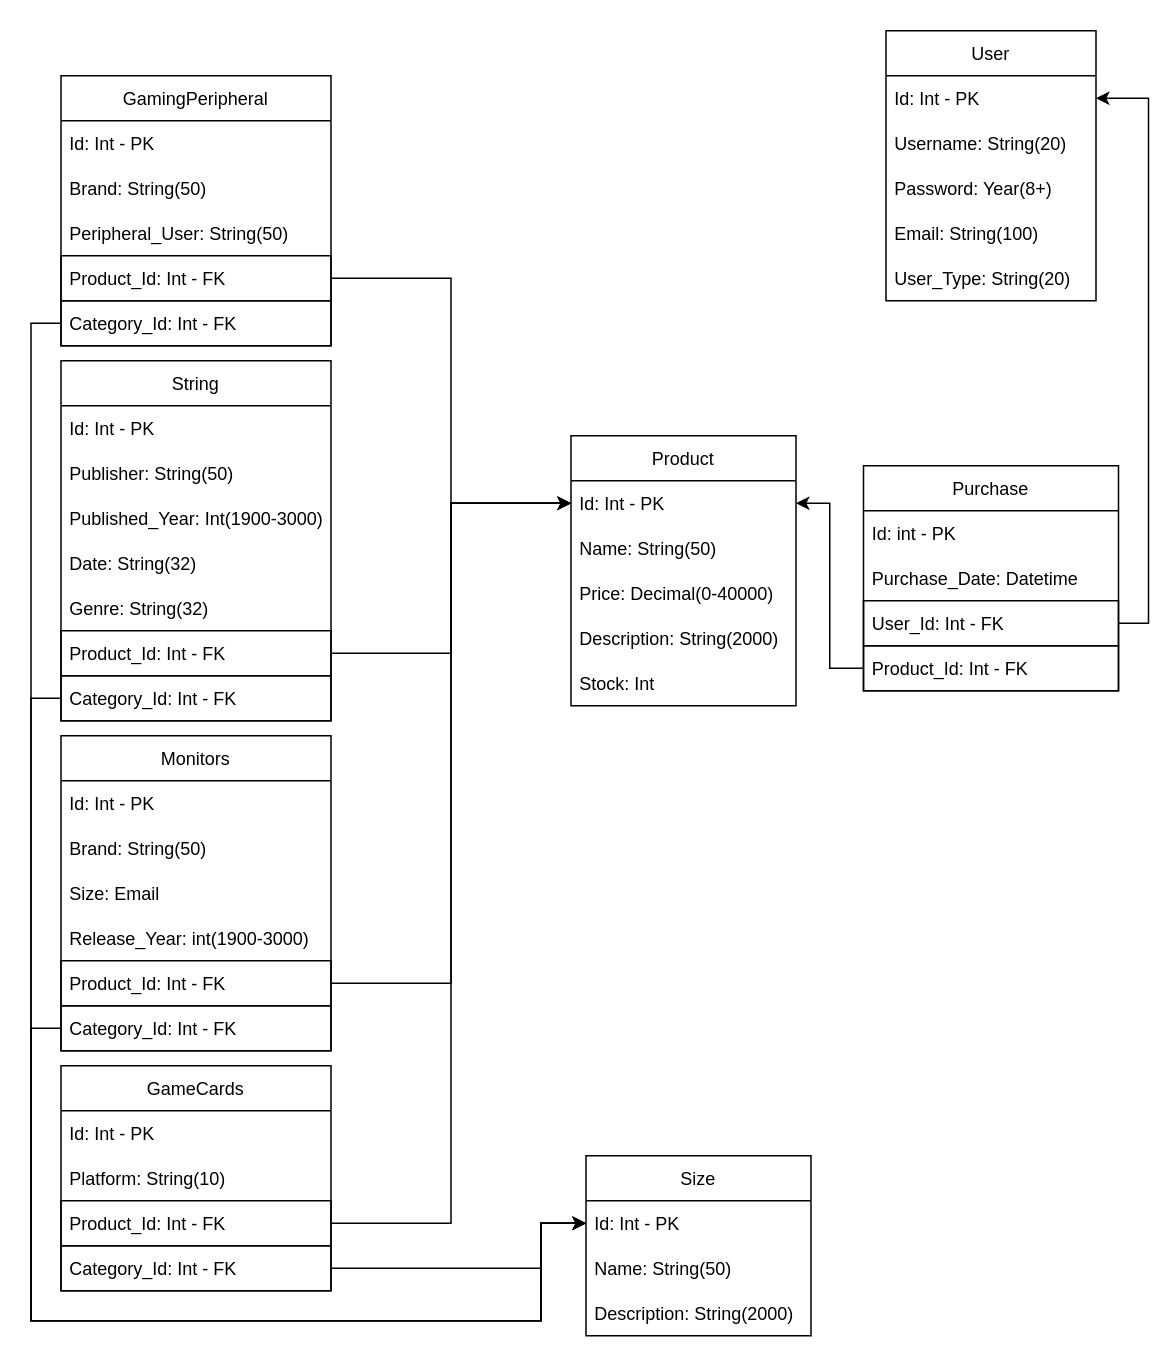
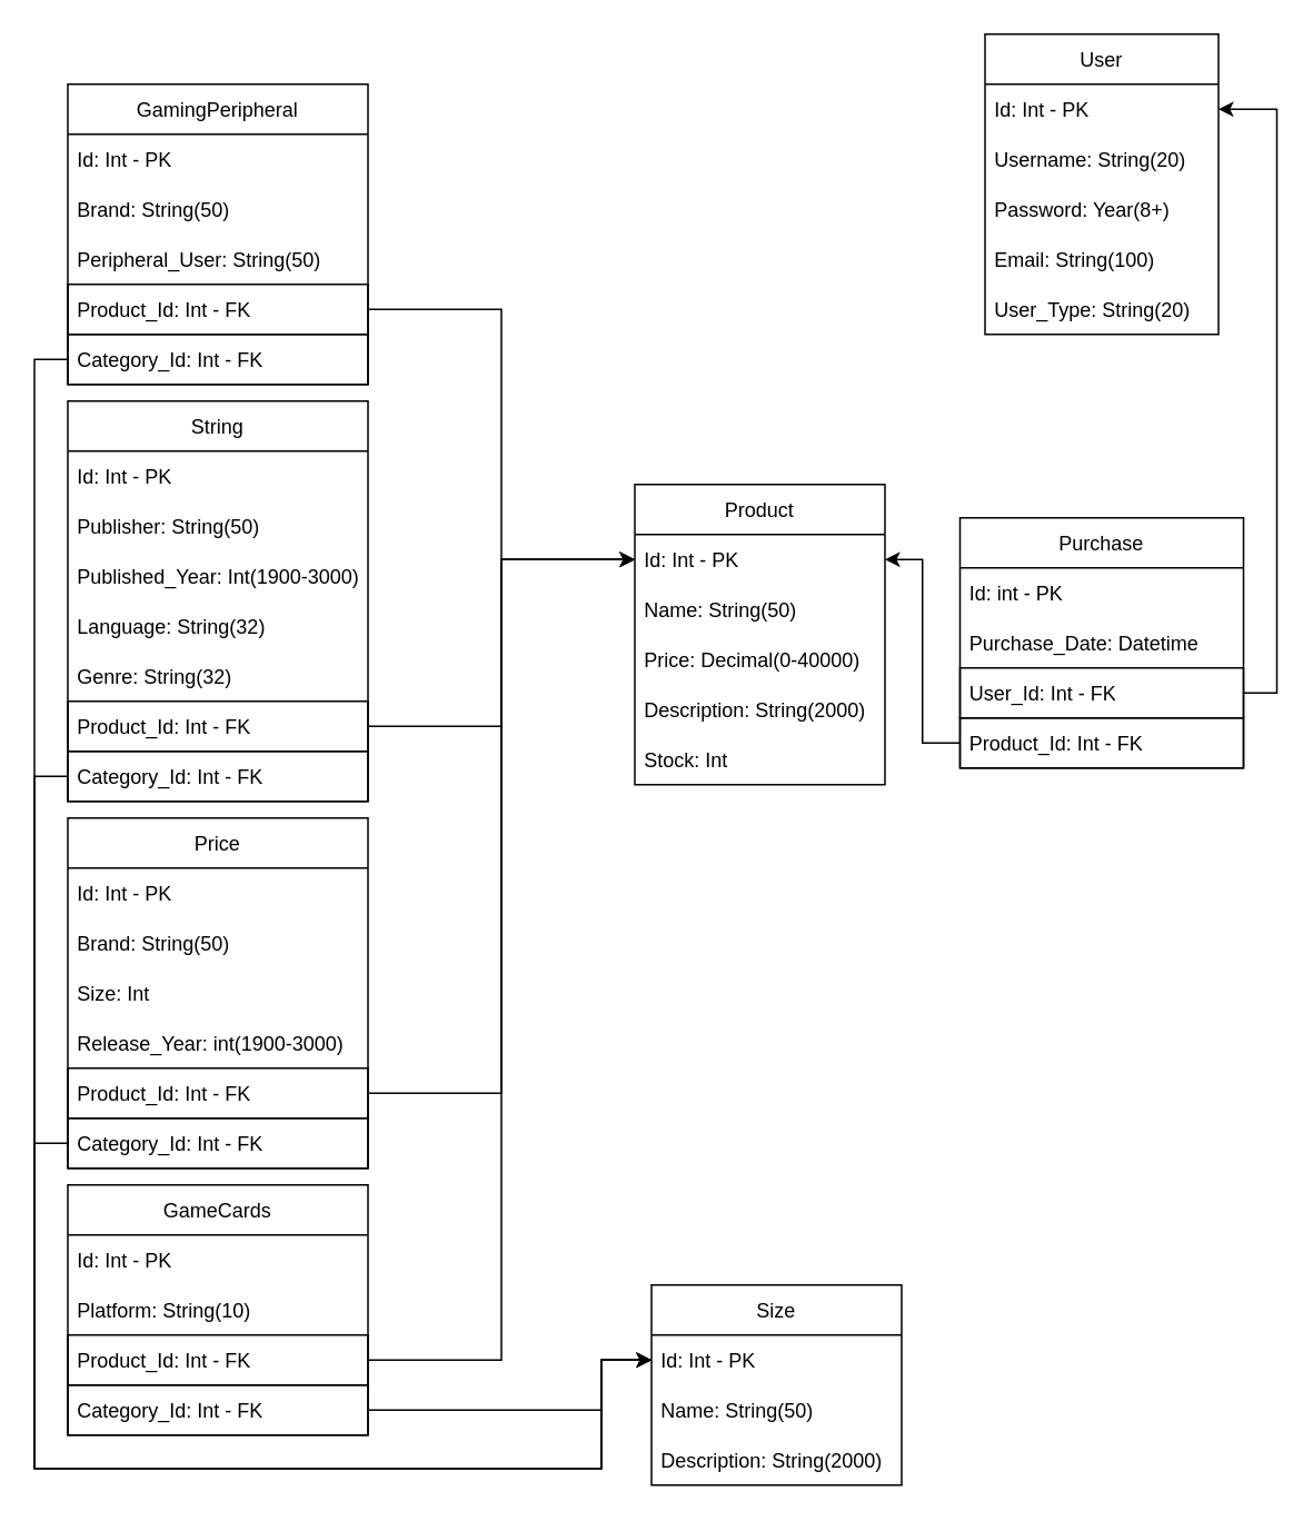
  <mxCell id="0" />
  <mxCell id="1" parent="0" />
  <mxCell id="2" value="String" style="swimlane;fontStyle=0;childLayout=stackLayout;horizontal=1;startSize=30;horizontalStack=0;resizeParent=1;resizeParentMax=0;resizeLast=0;collapsible=1;marginBottom=0;" parent="1" vertex="1"><mxGeometry x="40" y="240" width="180" height="240" as="geometry"><mxRectangle x="290" y="160" width="70" height="30" as="alternateBounds" /></mxGeometry></mxCell>
  <mxCell id="3" value="Id: Int - PK" style="text;strokeColor=none;fillColor=none;align=left;verticalAlign=middle;spacingLeft=4;spacingRight=4;overflow=hidden;points=[[0,0.5],[1,0.5]];portConstraint=eastwest;rotatable=0;" parent="2" vertex="1"><mxGeometry y="30" width="180" height="30" as="geometry" /></mxCell>
  <mxCell id="4" value="Publisher: String(50)" style="text;strokeColor=none;fillColor=none;align=left;verticalAlign=middle;spacingLeft=4;spacingRight=4;overflow=hidden;points=[[0,0.5],[1,0.5]];portConstraint=eastwest;rotatable=0;" parent="2" vertex="1"><mxGeometry y="60" width="180" height="30" as="geometry" /></mxCell>
  <mxCell id="5" value="Published_Year: Int(1900-3000)" style="text;strokeColor=none;fillColor=none;align=left;verticalAlign=middle;spacingLeft=4;spacingRight=4;overflow=hidden;points=[[0,0.5],[1,0.5]];portConstraint=eastwest;rotatable=0;" parent="2" vertex="1"><mxGeometry y="90" width="180" height="30" as="geometry" /></mxCell>
- <mxCell id="6" value="Date: String(32)" style="text;strokeColor=none;fillColor=none;align=left;verticalAlign=middle;spacingLeft=4;spacingRight=4;overflow=hidden;points=[[0,0.5],[1,0.5]];portConstraint=eastwest;rotatable=0;" parent="2" vertex="1"><mxGeometry y="120" width="180" height="30" as="geometry" /></mxCell>
+ <mxCell id="6" value="Language: String(32)" style="text;strokeColor=none;fillColor=none;align=left;verticalAlign=middle;spacingLeft=4;spacingRight=4;overflow=hidden;points=[[0,0.5],[1,0.5]];portConstraint=eastwest;rotatable=0;" parent="2" vertex="1"><mxGeometry y="120" width="180" height="30" as="geometry" /></mxCell>
  <mxCell id="7" value="Genre: String(32)" style="text;strokeColor=none;fillColor=none;align=left;verticalAlign=middle;spacingLeft=4;spacingRight=4;overflow=hidden;points=[[0,0.5],[1,0.5]];portConstraint=eastwest;rotatable=0;" parent="2" vertex="1"><mxGeometry y="150" width="180" height="30" as="geometry" /></mxCell>
  <mxCell id="8" value="Product_Id: Int - FK" style="text;strokeColor=default;fillColor=none;align=left;verticalAlign=middle;spacingLeft=4;spacingRight=4;overflow=hidden;points=[[0,0.5],[1,0.5]];portConstraint=eastwest;rotatable=0;" parent="2" vertex="1"><mxGeometry y="180" width="180" height="30" as="geometry" /></mxCell>
  <mxCell id="9" value="Category_Id: Int - FK" style="text;strokeColor=default;fillColor=none;align=left;verticalAlign=middle;spacingLeft=4;spacingRight=4;overflow=hidden;points=[[0,0.5],[1,0.5]];portConstraint=eastwest;rotatable=0;" parent="2" vertex="1"><mxGeometry y="210" width="180" height="30" as="geometry" /></mxCell>
  <mxCell id="10" value="GamingPeripheral" style="swimlane;fontStyle=0;childLayout=stackLayout;horizontal=1;startSize=30;horizontalStack=0;resizeParent=1;resizeParentMax=0;resizeLast=0;collapsible=1;marginBottom=0;" parent="1" vertex="1"><mxGeometry x="40" y="50" width="180" height="180" as="geometry" /></mxCell>
  <mxCell id="11" value="Id: Int - PK" style="text;strokeColor=none;fillColor=none;align=left;verticalAlign=middle;spacingLeft=4;spacingRight=4;overflow=hidden;points=[[0,0.5],[1,0.5]];portConstraint=eastwest;rotatable=0;" parent="10" vertex="1"><mxGeometry y="30" width="180" height="30" as="geometry" /></mxCell>
  <mxCell id="12" value="Brand: String(50)" style="text;strokeColor=none;fillColor=none;align=left;verticalAlign=middle;spacingLeft=4;spacingRight=4;overflow=hidden;points=[[0,0.5],[1,0.5]];portConstraint=eastwest;rotatable=0;" parent="10" vertex="1"><mxGeometry y="60" width="180" height="30" as="geometry" /></mxCell>
  <mxCell id="13" value="Peripheral_User: String(50)" style="text;strokeColor=none;fillColor=none;align=left;verticalAlign=middle;spacingLeft=4;spacingRight=4;overflow=hidden;points=[[0,0.5],[1,0.5]];portConstraint=eastwest;rotatable=0;" parent="10" vertex="1"><mxGeometry y="90" width="180" height="30" as="geometry" /></mxCell>
  <mxCell id="14" value="Product_Id: Int - FK" style="text;strokeColor=default;fillColor=none;align=left;verticalAlign=middle;spacingLeft=4;spacingRight=4;overflow=hidden;points=[[0,0.5],[1,0.5]];portConstraint=eastwest;rotatable=0;" parent="10" vertex="1"><mxGeometry y="120" width="180" height="30" as="geometry" /></mxCell>
  <mxCell id="15" value="Category_Id: Int - FK" style="text;strokeColor=default;fillColor=none;align=left;verticalAlign=middle;spacingLeft=4;spacingRight=4;overflow=hidden;points=[[0,0.5],[1,0.5]];portConstraint=eastwest;rotatable=0;" parent="10" vertex="1"><mxGeometry y="150" width="180" height="30" as="geometry" /></mxCell>
  <mxCell id="16" value="Size" style="swimlane;fontStyle=0;childLayout=stackLayout;horizontal=1;startSize=30;horizontalStack=0;resizeParent=1;resizeParentMax=0;resizeLast=0;collapsible=1;marginBottom=0;" parent="1" vertex="1"><mxGeometry x="390" y="770" width="150" height="120" as="geometry" /></mxCell>
  <mxCell id="17" value="Id: Int - PK" style="text;strokeColor=none;fillColor=none;align=left;verticalAlign=middle;spacingLeft=4;spacingRight=4;overflow=hidden;points=[[0,0.5],[1,0.5]];portConstraint=eastwest;rotatable=0;" parent="16" vertex="1"><mxGeometry y="30" width="150" height="30" as="geometry" /></mxCell>
  <mxCell id="18" value="Name: String(50)" style="text;strokeColor=none;fillColor=none;align=left;verticalAlign=middle;spacingLeft=4;spacingRight=4;overflow=hidden;points=[[0,0.5],[1,0.5]];portConstraint=eastwest;rotatable=0;" parent="16" vertex="1"><mxGeometry y="60" width="150" height="30" as="geometry" /></mxCell>
  <mxCell id="19" value="Description: String(2000)" style="text;strokeColor=none;fillColor=none;align=left;verticalAlign=middle;spacingLeft=4;spacingRight=4;overflow=hidden;points=[[0,0.5],[1,0.5]];portConstraint=eastwest;rotatable=0;" parent="16" vertex="1"><mxGeometry y="90" width="150" height="30" as="geometry" /></mxCell>
- <mxCell id="20" value="Monitors" style="swimlane;fontStyle=0;childLayout=stackLayout;horizontal=1;startSize=30;horizontalStack=0;resizeParent=1;resizeParentMax=0;resizeLast=0;collapsible=1;marginBottom=0;strokeColor=default;" parent="1" vertex="1"><mxGeometry x="40" y="490" width="180" height="210" as="geometry" /></mxCell>
+ <mxCell id="20" value="Price" style="swimlane;fontStyle=0;childLayout=stackLayout;horizontal=1;startSize=30;horizontalStack=0;resizeParent=1;resizeParentMax=0;resizeLast=0;collapsible=1;marginBottom=0;strokeColor=default;" parent="1" vertex="1"><mxGeometry x="40" y="490" width="180" height="210" as="geometry" /></mxCell>
  <mxCell id="21" value="Id: Int - PK" style="text;strokeColor=none;fillColor=none;align=left;verticalAlign=middle;spacingLeft=4;spacingRight=4;overflow=hidden;points=[[0,0.5],[1,0.5]];portConstraint=eastwest;rotatable=0;" parent="20" vertex="1"><mxGeometry y="30" width="180" height="30" as="geometry" /></mxCell>
  <mxCell id="22" value="Brand: String(50)" style="text;strokeColor=none;fillColor=none;align=left;verticalAlign=middle;spacingLeft=4;spacingRight=4;overflow=hidden;points=[[0,0.5],[1,0.5]];portConstraint=eastwest;rotatable=0;" parent="20" vertex="1"><mxGeometry y="60" width="180" height="30" as="geometry" /></mxCell>
- <mxCell id="23" value="Size: Email" style="text;strokeColor=none;fillColor=none;align=left;verticalAlign=middle;spacingLeft=4;spacingRight=4;overflow=hidden;points=[[0,0.5],[1,0.5]];portConstraint=eastwest;rotatable=0;" parent="20" vertex="1"><mxGeometry y="90" width="180" height="30" as="geometry" /></mxCell>
+ <mxCell id="23" value="Size: Int" style="text;strokeColor=none;fillColor=none;align=left;verticalAlign=middle;spacingLeft=4;spacingRight=4;overflow=hidden;points=[[0,0.5],[1,0.5]];portConstraint=eastwest;rotatable=0;" parent="20" vertex="1"><mxGeometry y="90" width="180" height="30" as="geometry" /></mxCell>
  <mxCell id="24" value="Release_Year: int(1900-3000)" style="text;strokeColor=none;fillColor=none;align=left;verticalAlign=middle;spacingLeft=4;spacingRight=4;overflow=hidden;points=[[0,0.5],[1,0.5]];portConstraint=eastwest;rotatable=0;" parent="20" vertex="1"><mxGeometry y="120" width="180" height="30" as="geometry" /></mxCell>
  <mxCell id="25" value="Product_Id: Int - FK" style="text;strokeColor=default;fillColor=none;align=left;verticalAlign=middle;spacingLeft=4;spacingRight=4;overflow=hidden;points=[[0,0.5],[1,0.5]];portConstraint=eastwest;rotatable=0;" parent="20" vertex="1"><mxGeometry y="150" width="180" height="30" as="geometry" /></mxCell>
  <mxCell id="26" value="Category_Id: Int - FK" style="text;strokeColor=default;fillColor=none;align=left;verticalAlign=middle;spacingLeft=4;spacingRight=4;overflow=hidden;points=[[0,0.5],[1,0.5]];portConstraint=eastwest;rotatable=0;" parent="20" vertex="1"><mxGeometry y="180" width="180" height="30" as="geometry" /></mxCell>
  <mxCell id="27" value="GameCards" style="swimlane;fontStyle=0;childLayout=stackLayout;horizontal=1;startSize=30;horizontalStack=0;resizeParent=1;resizeParentMax=0;resizeLast=0;collapsible=1;marginBottom=0;strokeColor=default;" parent="1" vertex="1"><mxGeometry x="40" y="710" width="180" height="150" as="geometry" /></mxCell>
  <mxCell id="28" value="Id: Int - PK" style="text;strokeColor=none;fillColor=none;align=left;verticalAlign=middle;spacingLeft=4;spacingRight=4;overflow=hidden;points=[[0,0.5],[1,0.5]];portConstraint=eastwest;rotatable=0;" parent="27" vertex="1"><mxGeometry y="30" width="180" height="30" as="geometry" /></mxCell>
  <mxCell id="29" value="Platform: String(10)" style="text;strokeColor=none;fillColor=none;align=left;verticalAlign=middle;spacingLeft=4;spacingRight=4;overflow=hidden;points=[[0,0.5],[1,0.5]];portConstraint=eastwest;rotatable=0;" parent="27" vertex="1"><mxGeometry y="60" width="180" height="30" as="geometry" /></mxCell>
  <mxCell id="30" value="Product_Id: Int - FK" style="text;strokeColor=default;fillColor=none;align=left;verticalAlign=middle;spacingLeft=4;spacingRight=4;overflow=hidden;points=[[0,0.5],[1,0.5]];portConstraint=eastwest;rotatable=0;" parent="27" vertex="1"><mxGeometry y="90" width="180" height="30" as="geometry" /></mxCell>
  <mxCell id="31" value="Category_Id: Int - FK" style="text;strokeColor=default;fillColor=none;align=left;verticalAlign=middle;spacingLeft=4;spacingRight=4;overflow=hidden;points=[[0,0.5],[1,0.5]];portConstraint=eastwest;rotatable=0;" parent="27" vertex="1"><mxGeometry y="120" width="180" height="30" as="geometry" /></mxCell>
  <mxCell id="32" value="User" style="swimlane;fontStyle=0;childLayout=stackLayout;horizontal=1;startSize=30;horizontalStack=0;resizeParent=1;resizeParentMax=0;resizeLast=0;collapsible=1;marginBottom=0;strokeColor=default;" parent="1" vertex="1"><mxGeometry x="590" y="20" width="140" height="180" as="geometry" /></mxCell>
  <mxCell id="33" value="Id: Int - PK" style="text;strokeColor=none;fillColor=none;align=left;verticalAlign=middle;spacingLeft=4;spacingRight=4;overflow=hidden;points=[[0,0.5],[1,0.5]];portConstraint=eastwest;rotatable=0;" parent="32" vertex="1"><mxGeometry y="30" width="140" height="30" as="geometry" /></mxCell>
  <mxCell id="34" value="Username: String(20)" style="text;strokeColor=none;fillColor=none;align=left;verticalAlign=middle;spacingLeft=4;spacingRight=4;overflow=hidden;points=[[0,0.5],[1,0.5]];portConstraint=eastwest;rotatable=0;" parent="32" vertex="1"><mxGeometry y="60" width="140" height="30" as="geometry" /></mxCell>
  <mxCell id="35" value="Password: Year(8+)" style="text;strokeColor=none;fillColor=none;align=left;verticalAlign=middle;spacingLeft=4;spacingRight=4;overflow=hidden;points=[[0,0.5],[1,0.5]];portConstraint=eastwest;rotatable=0;" parent="32" vertex="1"><mxGeometry y="90" width="140" height="30" as="geometry" /></mxCell>
  <mxCell id="36" value="Email: String(100)" style="text;strokeColor=none;fillColor=none;align=left;verticalAlign=middle;spacingLeft=4;spacingRight=4;overflow=hidden;points=[[0,0.5],[1,0.5]];portConstraint=eastwest;rotatable=0;" vertex="1" parent="32"><mxGeometry y="120" width="140" height="30" as="geometry" /></mxCell>
  <mxCell id="37" value="User_Type: String(20)" style="text;strokeColor=none;fillColor=none;align=left;verticalAlign=middle;spacingLeft=4;spacingRight=4;overflow=hidden;points=[[0,0.5],[1,0.5]];portConstraint=eastwest;rotatable=0;" parent="32" vertex="1"><mxGeometry y="150" width="140" height="30" as="geometry" /></mxCell>
  <mxCell id="38" value="Purchase" style="swimlane;fontStyle=0;childLayout=stackLayout;horizontal=1;startSize=30;horizontalStack=0;resizeParent=1;resizeParentMax=0;resizeLast=0;collapsible=1;marginBottom=0;strokeColor=default;" parent="1" vertex="1"><mxGeometry x="575" y="310" width="170" height="150" as="geometry" /></mxCell>
  <mxCell id="39" value="Id: int - PK" style="text;strokeColor=none;fillColor=none;align=left;verticalAlign=middle;spacingLeft=4;spacingRight=4;overflow=hidden;points=[[0,0.5],[1,0.5]];portConstraint=eastwest;rotatable=0;" parent="38" vertex="1"><mxGeometry y="30" width="170" height="30" as="geometry" /></mxCell>
  <mxCell id="40" value="Purchase_Date: Datetime" style="text;strokeColor=none;fillColor=none;align=left;verticalAlign=middle;spacingLeft=4;spacingRight=4;overflow=hidden;points=[[0,0.5],[1,0.5]];portConstraint=eastwest;rotatable=0;" parent="38" vertex="1"><mxGeometry y="60" width="170" height="30" as="geometry" /></mxCell>
  <mxCell id="41" value="User_Id: Int - FK" style="text;strokeColor=default;fillColor=none;align=left;verticalAlign=middle;spacingLeft=4;spacingRight=4;overflow=hidden;points=[[0,0.5],[1,0.5]];portConstraint=eastwest;rotatable=0;" parent="38" vertex="1"><mxGeometry y="90" width="170" height="30" as="geometry" /></mxCell>
  <mxCell id="42" value="Product_Id: Int - FK" style="text;strokeColor=default;fillColor=none;align=left;verticalAlign=middle;spacingLeft=4;spacingRight=4;overflow=hidden;points=[[0,0.5],[1,0.5]];portConstraint=eastwest;rotatable=0;" parent="38" vertex="1"><mxGeometry y="120" width="170" height="30" as="geometry" /></mxCell>
  <mxCell id="43" value="Product" style="swimlane;fontStyle=0;childLayout=stackLayout;horizontal=1;startSize=30;horizontalStack=0;resizeParent=1;resizeParentMax=0;resizeLast=0;collapsible=1;marginBottom=0;strokeColor=default;" parent="1" vertex="1"><mxGeometry x="380" y="290" width="150" height="180" as="geometry" /></mxCell>
  <mxCell id="44" value="Id: Int - PK" style="text;strokeColor=none;fillColor=none;align=left;verticalAlign=middle;spacingLeft=4;spacingRight=4;overflow=hidden;points=[[0,0.5],[1,0.5]];portConstraint=eastwest;rotatable=0;" parent="43" vertex="1"><mxGeometry y="30" width="150" height="30" as="geometry" /></mxCell>
  <mxCell id="45" value="Name: String(50)" style="text;strokeColor=none;fillColor=none;align=left;verticalAlign=middle;spacingLeft=4;spacingRight=4;overflow=hidden;points=[[0,0.5],[1,0.5]];portConstraint=eastwest;rotatable=0;" parent="43" vertex="1"><mxGeometry y="60" width="150" height="30" as="geometry" /></mxCell>
  <mxCell id="46" value="Price: Decimal(0-40000)" style="text;strokeColor=none;fillColor=none;align=left;verticalAlign=middle;spacingLeft=4;spacingRight=4;overflow=hidden;points=[[0,0.5],[1,0.5]];portConstraint=eastwest;rotatable=0;" parent="43" vertex="1"><mxGeometry y="90" width="150" height="30" as="geometry" /></mxCell>
  <mxCell id="47" value="Description: String(2000)" style="text;strokeColor=none;fillColor=none;align=left;verticalAlign=middle;spacingLeft=4;spacingRight=4;overflow=hidden;points=[[0,0.5],[1,0.5]];portConstraint=eastwest;rotatable=0;" parent="43" vertex="1"><mxGeometry y="120" width="150" height="30" as="geometry" /></mxCell>
  <mxCell id="48" value="Stock: Int" style="text;strokeColor=none;fillColor=none;align=left;verticalAlign=middle;spacingLeft=4;spacingRight=4;overflow=hidden;points=[[0,0.5],[1,0.5]];portConstraint=eastwest;rotatable=0;" parent="43" vertex="1"><mxGeometry y="150" width="150" height="30" as="geometry" /></mxCell>
  <mxCell id="49" style="edgeStyle=orthogonalEdgeStyle;rounded=0;orthogonalLoop=1;jettySize=auto;html=1;exitX=1;exitY=0.5;exitDx=0;exitDy=0;entryX=0;entryY=0.5;entryDx=0;entryDy=0;" parent="1" source="31" target="17" edge="1"><mxGeometry relative="1" as="geometry"><Array as="points"><mxPoint x="360" y="845" /><mxPoint x="360" y="815" /></Array></mxGeometry></mxCell>
  <mxCell id="50" style="edgeStyle=orthogonalEdgeStyle;rounded=0;orthogonalLoop=1;jettySize=auto;html=1;exitX=0;exitY=0.5;exitDx=0;exitDy=0;entryX=0;entryY=0.5;entryDx=0;entryDy=0;" parent="1" source="9" target="17" edge="1"><mxGeometry relative="1" as="geometry"><Array as="points"><mxPoint x="20" y="465" /><mxPoint x="20" y="880" /><mxPoint x="360" y="880" /><mxPoint x="360" y="815" /></Array></mxGeometry></mxCell>
  <mxCell id="51" style="edgeStyle=orthogonalEdgeStyle;rounded=0;orthogonalLoop=1;jettySize=auto;html=1;exitX=0;exitY=0.5;exitDx=0;exitDy=0;entryX=0;entryY=0.5;entryDx=0;entryDy=0;" parent="1" source="26" target="17" edge="1"><mxGeometry relative="1" as="geometry"><Array as="points"><mxPoint x="20" y="685" /><mxPoint x="20" y="880" /><mxPoint x="360" y="880" /><mxPoint x="360" y="815" /></Array></mxGeometry></mxCell>
  <mxCell id="52" style="edgeStyle=orthogonalEdgeStyle;rounded=0;orthogonalLoop=1;jettySize=auto;html=1;exitX=0;exitY=0.5;exitDx=0;exitDy=0;entryX=0;entryY=0.5;entryDx=0;entryDy=0;" parent="1" source="15" target="17" edge="1"><mxGeometry relative="1" as="geometry"><Array as="points"><mxPoint x="20" y="215" /><mxPoint x="20" y="880" /><mxPoint x="360" y="880" /><mxPoint x="360" y="815" /></Array></mxGeometry></mxCell>
  <mxCell id="53" style="edgeStyle=orthogonalEdgeStyle;rounded=0;orthogonalLoop=1;jettySize=auto;html=1;exitX=1;exitY=0.5;exitDx=0;exitDy=0;entryX=0;entryY=0.5;entryDx=0;entryDy=0;" parent="1" source="14" target="44" edge="1"><mxGeometry relative="1" as="geometry" /></mxCell>
  <mxCell id="54" style="edgeStyle=orthogonalEdgeStyle;rounded=0;orthogonalLoop=1;jettySize=auto;html=1;exitX=1;exitY=0.5;exitDx=0;exitDy=0;entryX=0;entryY=0.5;entryDx=0;entryDy=0;" parent="1" source="8" target="44" edge="1"><mxGeometry relative="1" as="geometry"><mxPoint x="310" y="380" as="targetPoint" /></mxGeometry></mxCell>
  <mxCell id="55" style="edgeStyle=orthogonalEdgeStyle;rounded=0;orthogonalLoop=1;jettySize=auto;html=1;exitX=1;exitY=0.5;exitDx=0;exitDy=0;entryX=1;entryY=0.5;entryDx=0;entryDy=0;" parent="1" source="41" target="33" edge="1"><mxGeometry relative="1" as="geometry" /></mxCell>
  <mxCell id="56" style="edgeStyle=orthogonalEdgeStyle;rounded=0;orthogonalLoop=1;jettySize=auto;html=1;exitX=0;exitY=0.5;exitDx=0;exitDy=0;entryX=1;entryY=0.5;entryDx=0;entryDy=0;" parent="1" source="42" target="44" edge="1"><mxGeometry relative="1" as="geometry" /></mxCell>
  <mxCell id="57" style="edgeStyle=orthogonalEdgeStyle;rounded=0;orthogonalLoop=1;jettySize=auto;html=1;exitX=1;exitY=0.5;exitDx=0;exitDy=0;entryX=0;entryY=0.5;entryDx=0;entryDy=0;" parent="1" source="30" target="44" edge="1"><mxGeometry relative="1" as="geometry" /></mxCell>
  <mxCell id="58" style="edgeStyle=orthogonalEdgeStyle;rounded=0;orthogonalLoop=1;jettySize=auto;html=1;exitX=1;exitY=0.5;exitDx=0;exitDy=0;entryX=0;entryY=0.5;entryDx=0;entryDy=0;" parent="1" source="25" target="44" edge="1"><mxGeometry relative="1" as="geometry" /></mxCell>
